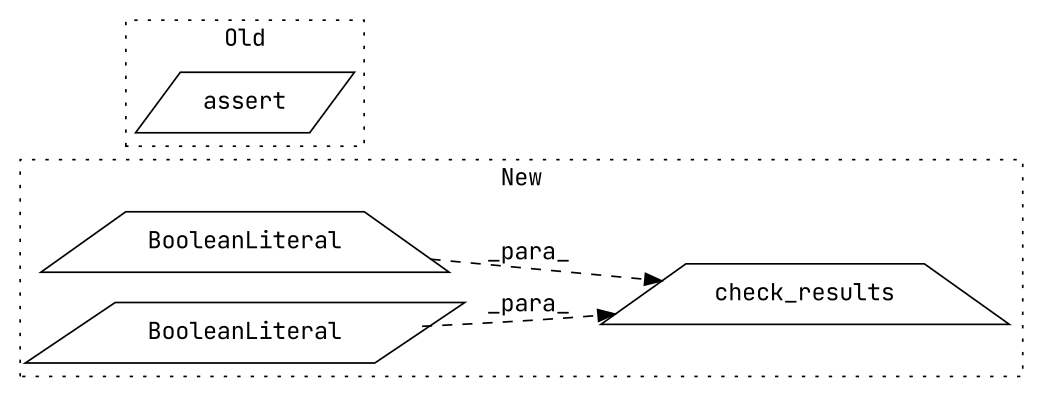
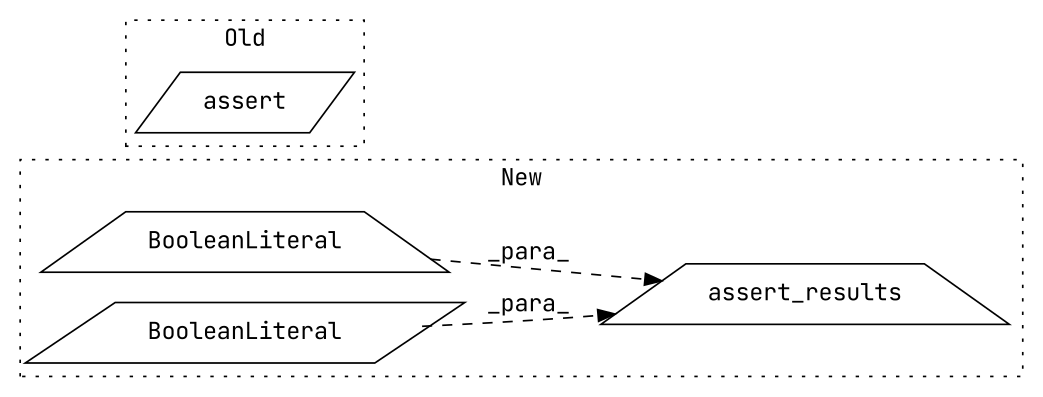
  digraph {
    rankdir=LR
    fontname="JetBrains Mono"
    node [a=32 l=4 shape=trapezium fontname="JetBrains Mono"]
    edge [style=dashed fontname="JetBrains Mono"]
-   n1 [l="14,1" label=check_results s="5856,5896"]
+   n1 [l="14,1" label=assert_results s="5856,5896"]
    n2 [a=9 label=BooleanLiteral s=5892]
    n3 [a=9 label=BooleanLiteral s=5887 shape=parallelogram]
    n4 [l="19,1" label=assert s="2632,2674" shape=parallelogram]
    subgraph cluster_1 {
      label=New
      style=dotted
      n1
      n2
      n3
    }
    subgraph cluster_2 {
      label=Old
      style=dotted
      n4
    }
    n2 -> n1 [label=_para_]
    n3 -> n1 [label=_para_]
  }
